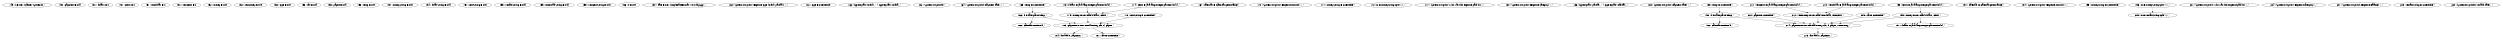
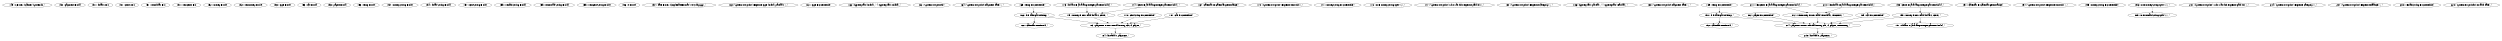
  digraph {
    fontname="DejaVu Serif"
    node [fontname="DejaVu Serif"]
    edge [fontname="DejaVu Serif"]
    "149 : c = new Scanner(System.in, )"
    "150 : payment = null"
    "151 : dollars = 0"
    "151 : cents = 0"
    "151 : remdollar = 0"
    "151 : remcents = 0"
    "152 : money = null"
    "152 : remmoney = null"
    "153 : type = null"
    "153 : cat = null"
    "153 : payee = null"
    "153 : temp = null"
    "154 : moneyString = null"
    "154 : dollarString = null"
    "154 : centString = null"
    "155 : remainString = null"
    "155 : remDollarString = null"
    "155 : remCentString = null"
    "156 : d = null"
    "157 : date = new SimpleDateFormat(\"MM/dd/yyyy\", )"
    "160 : System.out.print(\"Expense type (in-full, partial)? \", )"
    "161 : type = c.nextLine()"
    "162 : type.equals(\"in-full\", ) || type.equals(\"In-full\", )"
    "222 : System.out.println()"
    "164 : System.out.print(\"Payment date: \", )"
    "165 : temp = c.nextLine()"
    "166 : d = date.parse(temp, )"
    "168 : calendar.setTime(d, )"
    "183 : payment = new InFull(money, cat, d, payee, )"
    "184 : list.add(0, payment, )"
    "167 : calendar = Calendar.getInstance()"
    "170 : System.out.print(\"Expense Amount: \", )"
    "171 : moneyString = c.nextLine()"
    "172 : m = moneyString.split(\"\\.\", )"
    "173 : dollars = java.lang.Integer.parseInt(m[0], )"
    "175 : money = new Paid(dollars, cents, )"
    "174 : cents = java.lang.Integer.parseInt(m[1], )"
    "177 : System.out.print(\"Who was this expense paid to? \", )"
    n39 [label="178 : centString = c.nextLine()"]
    "180 : System.out.print(\"Expense category: \", )"
    "181 : cat = c.nextLine()"
    "186 : type.equals(\"partial\", ) || type.equals(\"Partial\", )"
    "188 : System.out.print(\"Payment date: \", )"
    "189 : temp = c.nextLine()"
    "190 : d = date.parse(temp, )"
    "214 : payment = new Partial(money, cat, d, payee, remmoney, )"
    "192 : calendar.setTime(d, )"
    "215 : list.add(0, payment, )"
    "191 : calendar = Calendar.getInstance()"
    "194 : System.out.print(\"Expense Amount: \", )"
    "195 : moneyString = c.nextLine()"
    "196 : m = moneyString.split(\"\\.\", )"
    "209 : m = remainString.split(\"\\.\", )"
    "199 : money = new Paid(dollars, cents, )"
    "197 : dollars = java.lang.Integer.parseInt(m[0], )"
    "198 : cents = java.lang.Integer.parseInt(m[1], )"
    "201 : System.out.print(\"Who was this expense paid to? \", )"
    "202 : payee = c.nextLine()"
    "204 : System.out.print(\"Expense category: \", )"
    "205 : cat = c.nextLine()"
    "207 : System.out.print(\"Expense Balance: \", )"
    "208 : remainString = c.nextLine()"
    "210 : remdollar = java.lang.Integer.parseInt(m[0], )"
    "212 : remmoney = new Paid(remdollar, remcents, )"
    "211 : remcents = java.lang.Integer.parseInt(m[1], )"
    "220 : System.err.println(\"Invalid date\", )"
    "165 : temp = c.nextLine()" -> "166 : d = date.parse(temp, )"
    "166 : d = date.parse(temp, )" -> "168 : calendar.setTime(d, )"
    "166 : d = date.parse(temp, )" -> "183 : payment = new InFull(money, cat, d, payee, )"
    "183 : payment = new InFull(money, cat, d, payee, )" -> "184 : list.add(0, payment, )"
    "173 : dollars = java.lang.Integer.parseInt(m[0], )" -> "175 : money = new Paid(dollars, cents, )"
    "175 : money = new Paid(dollars, cents, )" -> "183 : payment = new InFull(money, cat, d, payee, )"
    "174 : cents = java.lang.Integer.parseInt(m[1], )" -> "175 : money = new Paid(dollars, cents, )"
    n39 -> "183 : payment = new InFull(money, cat, d, payee, )"
-   "183 : payment = new InFull(money, cat, d, payee, )" -> "181 : cat = c.nextLine()"
+   "181 : cat = c.nextLine()" -> "183 : payment = new InFull(money, cat, d, payee, )"
    "189 : temp = c.nextLine()" -> "190 : d = date.parse(temp, )"
    "190 : d = date.parse(temp, )" -> "214 : payment = new Partial(money, cat, d, payee, remmoney, )"
    "190 : d = date.parse(temp, )" -> "192 : calendar.setTime(d, )"
    "214 : payment = new Partial(money, cat, d, payee, remmoney, )" -> "215 : list.add(0, payment, )"
    "196 : m = moneyString.split(\"\\.\", )" -> "209 : m = remainString.split(\"\\.\", )" [style=dashed]
    "199 : money = new Paid(dollars, cents, )" -> "214 : payment = new Partial(money, cat, d, payee, remmoney, )"
    "199 : money = new Paid(dollars, cents, )" -> "197 : dollars = java.lang.Integer.parseInt(m[0], )"
    "198 : cents = java.lang.Integer.parseInt(m[1], )" -> "199 : money = new Paid(dollars, cents, )"
    "202 : payee = c.nextLine()" -> "214 : payment = new Partial(money, cat, d, payee, remmoney, )"
    "205 : cat = c.nextLine()" -> "214 : payment = new Partial(money, cat, d, payee, remmoney, )"
    "210 : remdollar = java.lang.Integer.parseInt(m[0], )" -> "212 : remmoney = new Paid(remdollar, remcents, )"
    "212 : remmoney = new Paid(remdollar, remcents, )" -> "214 : payment = new Partial(money, cat, d, payee, remmoney, )"
    "211 : remcents = java.lang.Integer.parseInt(m[1], )" -> "212 : remmoney = new Paid(remdollar, remcents, )"
  }
